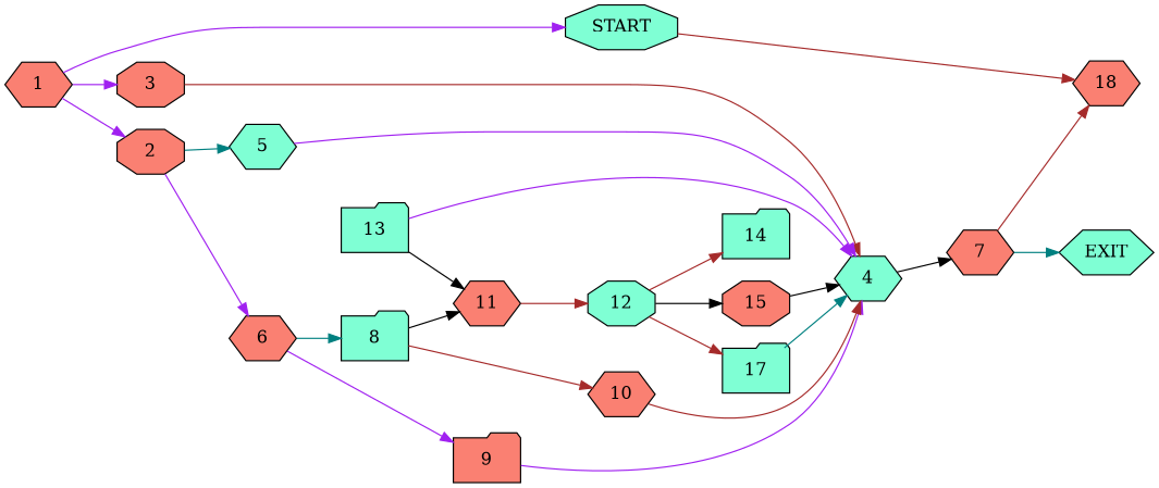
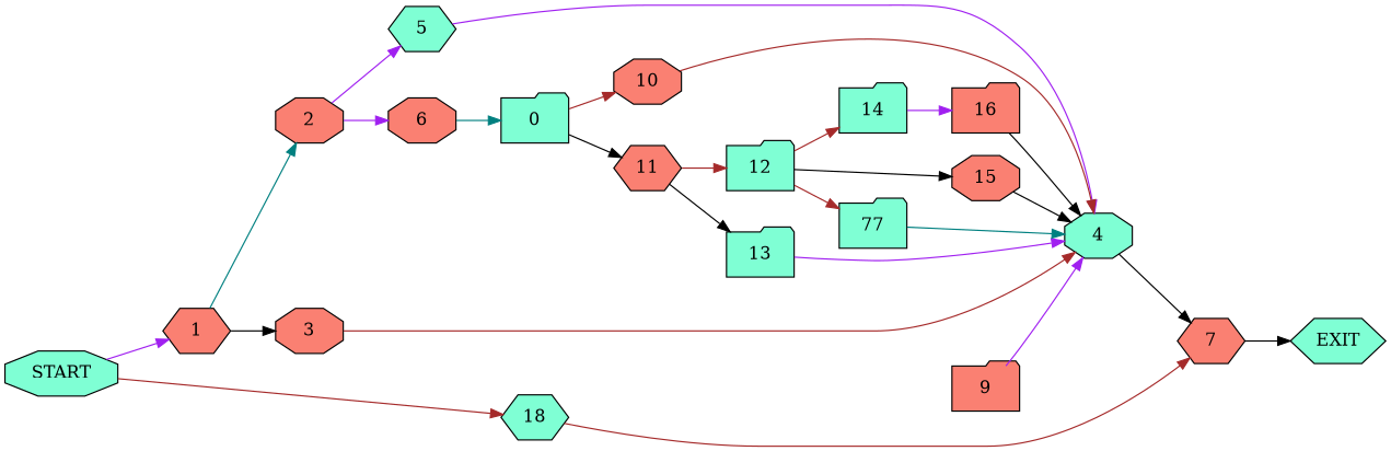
  digraph {
    rankdir=LR
    node [fillcolor=aquamarine shape=hexagon style=filled]
    edge [color=purple]
    n1 [label=START shape=octagon]
    1 [fillcolor=salmon]
-   18 [fillcolor=salmon]
+   18
    2 [fillcolor=salmon shape=octagon]
    3 [fillcolor=salmon shape=octagon]
    7 [fillcolor=salmon]
    n7 [label=EXIT]
    5
-   6 [fillcolor=salmon]
-   4
-   8 [shape=folder]
+   6 [fillcolor=salmon shape=octagon]
+   4 [shape=octagon]
+   8 [shape=folder label=0]
    9 [fillcolor=salmon shape=folder]
-   10 [fillcolor=salmon]
+   10 [fillcolor=salmon shape=octagon]
    11 [fillcolor=salmon]
-   12 [shape=octagon]
+   12 [shape=folder]
    13 [shape=folder]
    14 [shape=folder]
    15 [fillcolor=salmon shape=octagon]
-   17 [shape=folder]
-   1 -> n1
+   17 [shape=folder label=77]
+   16 [fillcolor=salmon shape=folder]
+   n1 -> 1
    n1 -> 18 [color=brown]
-   1 -> 2
-   1 -> 3
-   7 -> 18 [color=brown]
-   2 -> 5 [color=teal]
+   1 -> 2 [color=teal]
+   1 -> 3 [color=black]
+   18 -> 7 [color=brown]
+   2 -> 5
    2 -> 6
    3 -> 4 [color=brown]
-   7 -> n7 [color=teal]
+   7 -> n7 [color=black]
    5 -> 4
    6 -> 8 [color=teal]
-   6 -> 9
    4 -> 7 [color=black]
    8 -> 10 [color=brown]
    8 -> 11 [color=black]
    9 -> 4
    10 -> 4 [color=brown]
    11 -> 12 [color=brown]
-   13 -> 11 [color=black]
+   11 -> 13 [color=black]
    12 -> 14 [color=brown]
    12 -> 15 [color=black]
    12 -> 17 [color=brown]
    13 -> 4
+   14 -> 16
    15 -> 4 [color=black]
    17 -> 4 [color=teal]
+   16 -> 4 [color=black]
  }
